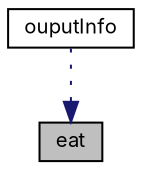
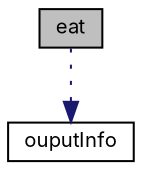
  digraph {
    rankdir=TB
    fontname=Inter
    node [color=black fontname=Inter fontsize=10 shape=record style=filled]
    n1 [fillcolor=grey75 fontcolor=black height=0.2 label=eat width=0.4]
    n2 [fillcolor=white height=0.2 label=ouputInfo width=0.4]
-   n2 -> n1 [color=midnightblue fontname=Inter fontsize=10 labelfontname=FreeSans labelfontsize=10 style=dotted]
+   n1 -> n2 [color=midnightblue fontname=Inter fontsize=10 labelfontname=FreeSans labelfontsize=10 style=dotted]
  }
